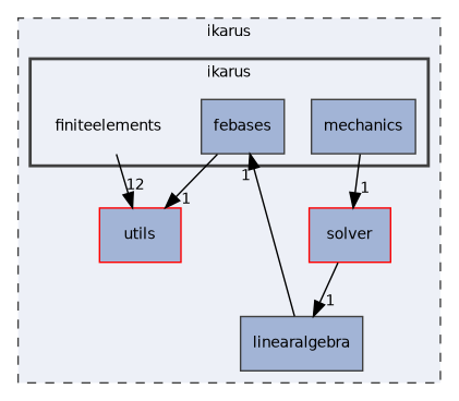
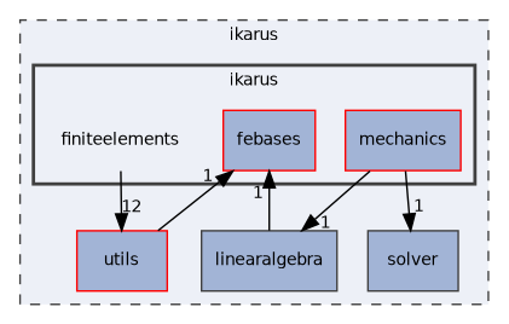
  digraph {
    compound=true
    node [fontname=Helvetica fontsize=10 shape=box color=grey25 fillcolor="#a2b4d6" style="filled,"]
    edge [fontname=Helvetica fontsize=10 headlabel=1 labeldistance=1.5 labelfontname=Helvetica labelfontsize=10]
    n1 [label=finiteelements shape=plaintext color="" fillcolor="" style=""]
-   n2 [label=febases]
-   n3 [label=mechanics]
+   n2 [color=red label=febases]
+   n3 [color=red label=mechanics]
    n4 [color=red label=utils]
    n5 [label=linearalgebra]
-   n6 [color=red label=solver]
+   n6 [label=solver]
    subgraph cluster_1 {
      bgcolor="#edf0f7"
      fontname=Helvetica
      fontsize=10
      label=ikarus
      pencolor=grey25
      style="filled,dashed,"
      n4
      n5
      n6
      subgraph cluster_2 {
        bgcolor="#edf0f7"
        fontname=Helvetica
        fontsize=10
        label=ikarus
        pencolor=grey25
        style="filled,bold,"
        n1
        n2
        n3
      }
    }
    n1 -> n4 [headlabel=12]
-   n2 -> n4
-   n6 -> n5
+   n4 -> n2
+   n3 -> n5
    n3 -> n6
    n5 -> n2
  }
